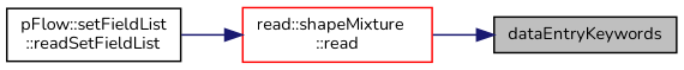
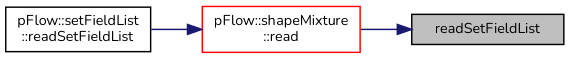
  digraph {
    fontname=Nunito
    rankdir=RL
    node [color=black fillcolor=white fontname=Nunito fontsize=10 shape=record style=filled]
    edge [color=midnightblue dir=back fontname=Nunito fontsize=10 labelfontname=Helvetica labelfontsize=10 style=solid]
-   n1 [fillcolor=grey75 fontcolor=black height=0.2 label=dataEntryKeywords width=0.4]
-   n2 [color=red height=0.2 label="read::shapeMixture\l::read" width=0.4]
+   n1 [fillcolor=grey75 fontcolor=black height=0.2 label=readSetFieldList width=0.4]
+   n2 [color=red height=0.2 label="pFlow::shapeMixture\l::read" width=0.4]
    n3 [height=0.2 label="pFlow::setFieldList\l::readSetFieldList" width=0.4]
    n1 -> n2
    n2 -> n3
  }
